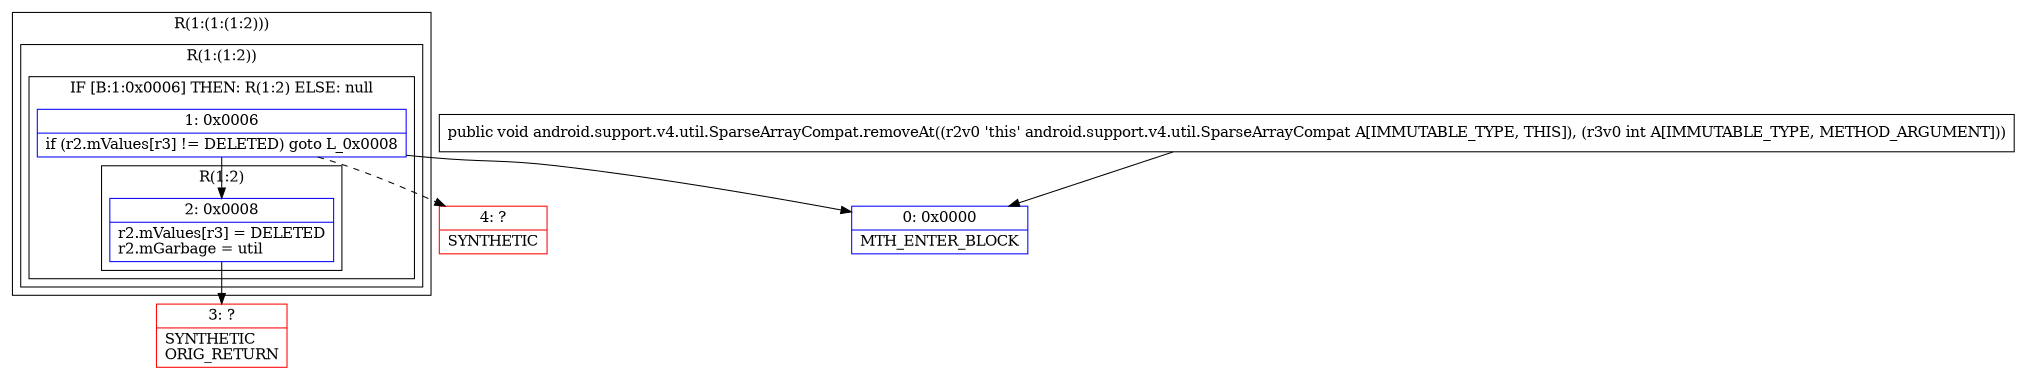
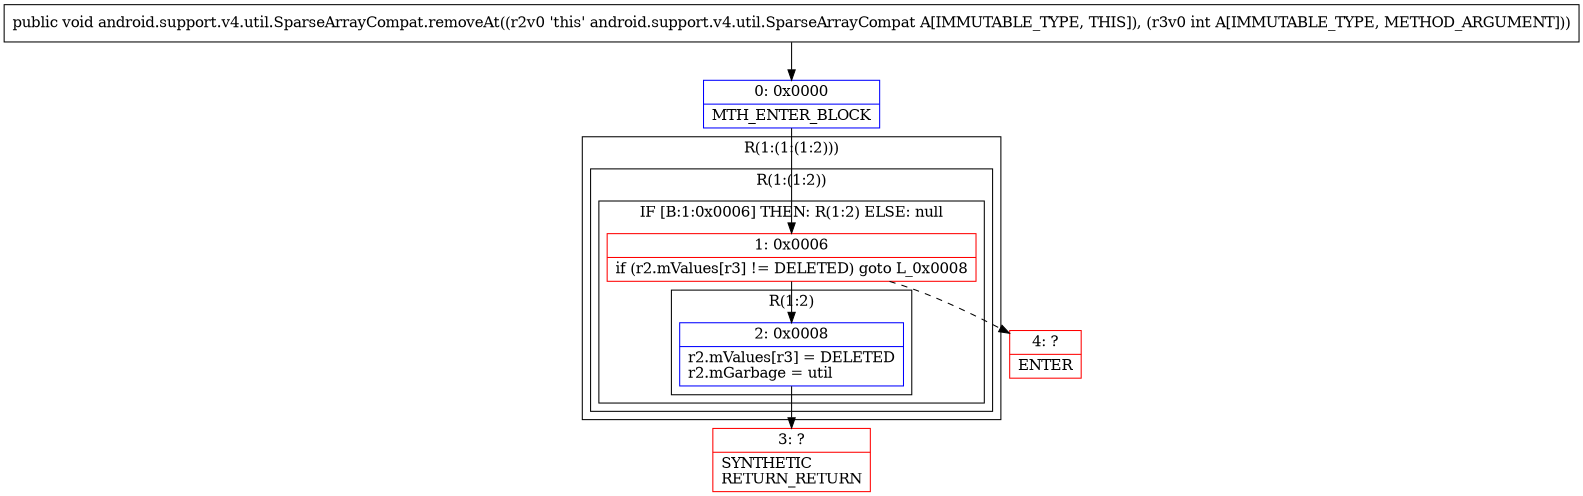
  digraph {
    node [color=blue shape=record]
    n1 [label="{2\:\ 0x0008|r2.mValues[r3] = DELETED\lr2.mGarbage = util\l}"]
-   n2 [label="{1\:\ 0x0006|if (r2.mValues[r3] != DELETED) goto L_0x0008\l}"]
-   n3 [color=red label="{3\:\ ?|SYNTHETIC\lORIG_RETURN\l}"]
-   n4 [color=red label="{4\:\ ?|SYNTHETIC\l}"]
+   n2 [color=red label="{1\:\ 0x0006|if (r2.mValues[r3] != DELETED) goto L_0x0008\l}"]
+   n3 [color=red label="{3\:\ ?|SYNTHETIC\lRETURN_RETURN\l}"]
+   n4 [color=red label="{4\:\ ?|ENTER\l}"]
    n5 [label="{0\:\ 0x0000|MTH_ENTER_BLOCK\l}"]
    n6 [label="{public void android.support.v4.util.SparseArrayCompat.removeAt((r2v0 'this' android.support.v4.util.SparseArrayCompat A[IMMUTABLE_TYPE, THIS]), (r3v0 int A[IMMUTABLE_TYPE, METHOD_ARGUMENT])) }" color=""]
    subgraph cluster_1 {
      label="R(1:(1:(1:2)))"
      subgraph cluster_2 {
        label="R(1:(1:2))"
        subgraph cluster_3 {
          label="IF [B:1:0x0006] THEN: R(1:2) ELSE: null"
          n2
          subgraph cluster_4 {
            label="R(1:2)"
            n1
          }
        }
      }
    }
    n1 -> n3
    n2 -> n1
    n2 -> n4 [style=dashed]
-   n2 -> n5
+   n5 -> n2
    n6 -> n5
  }
